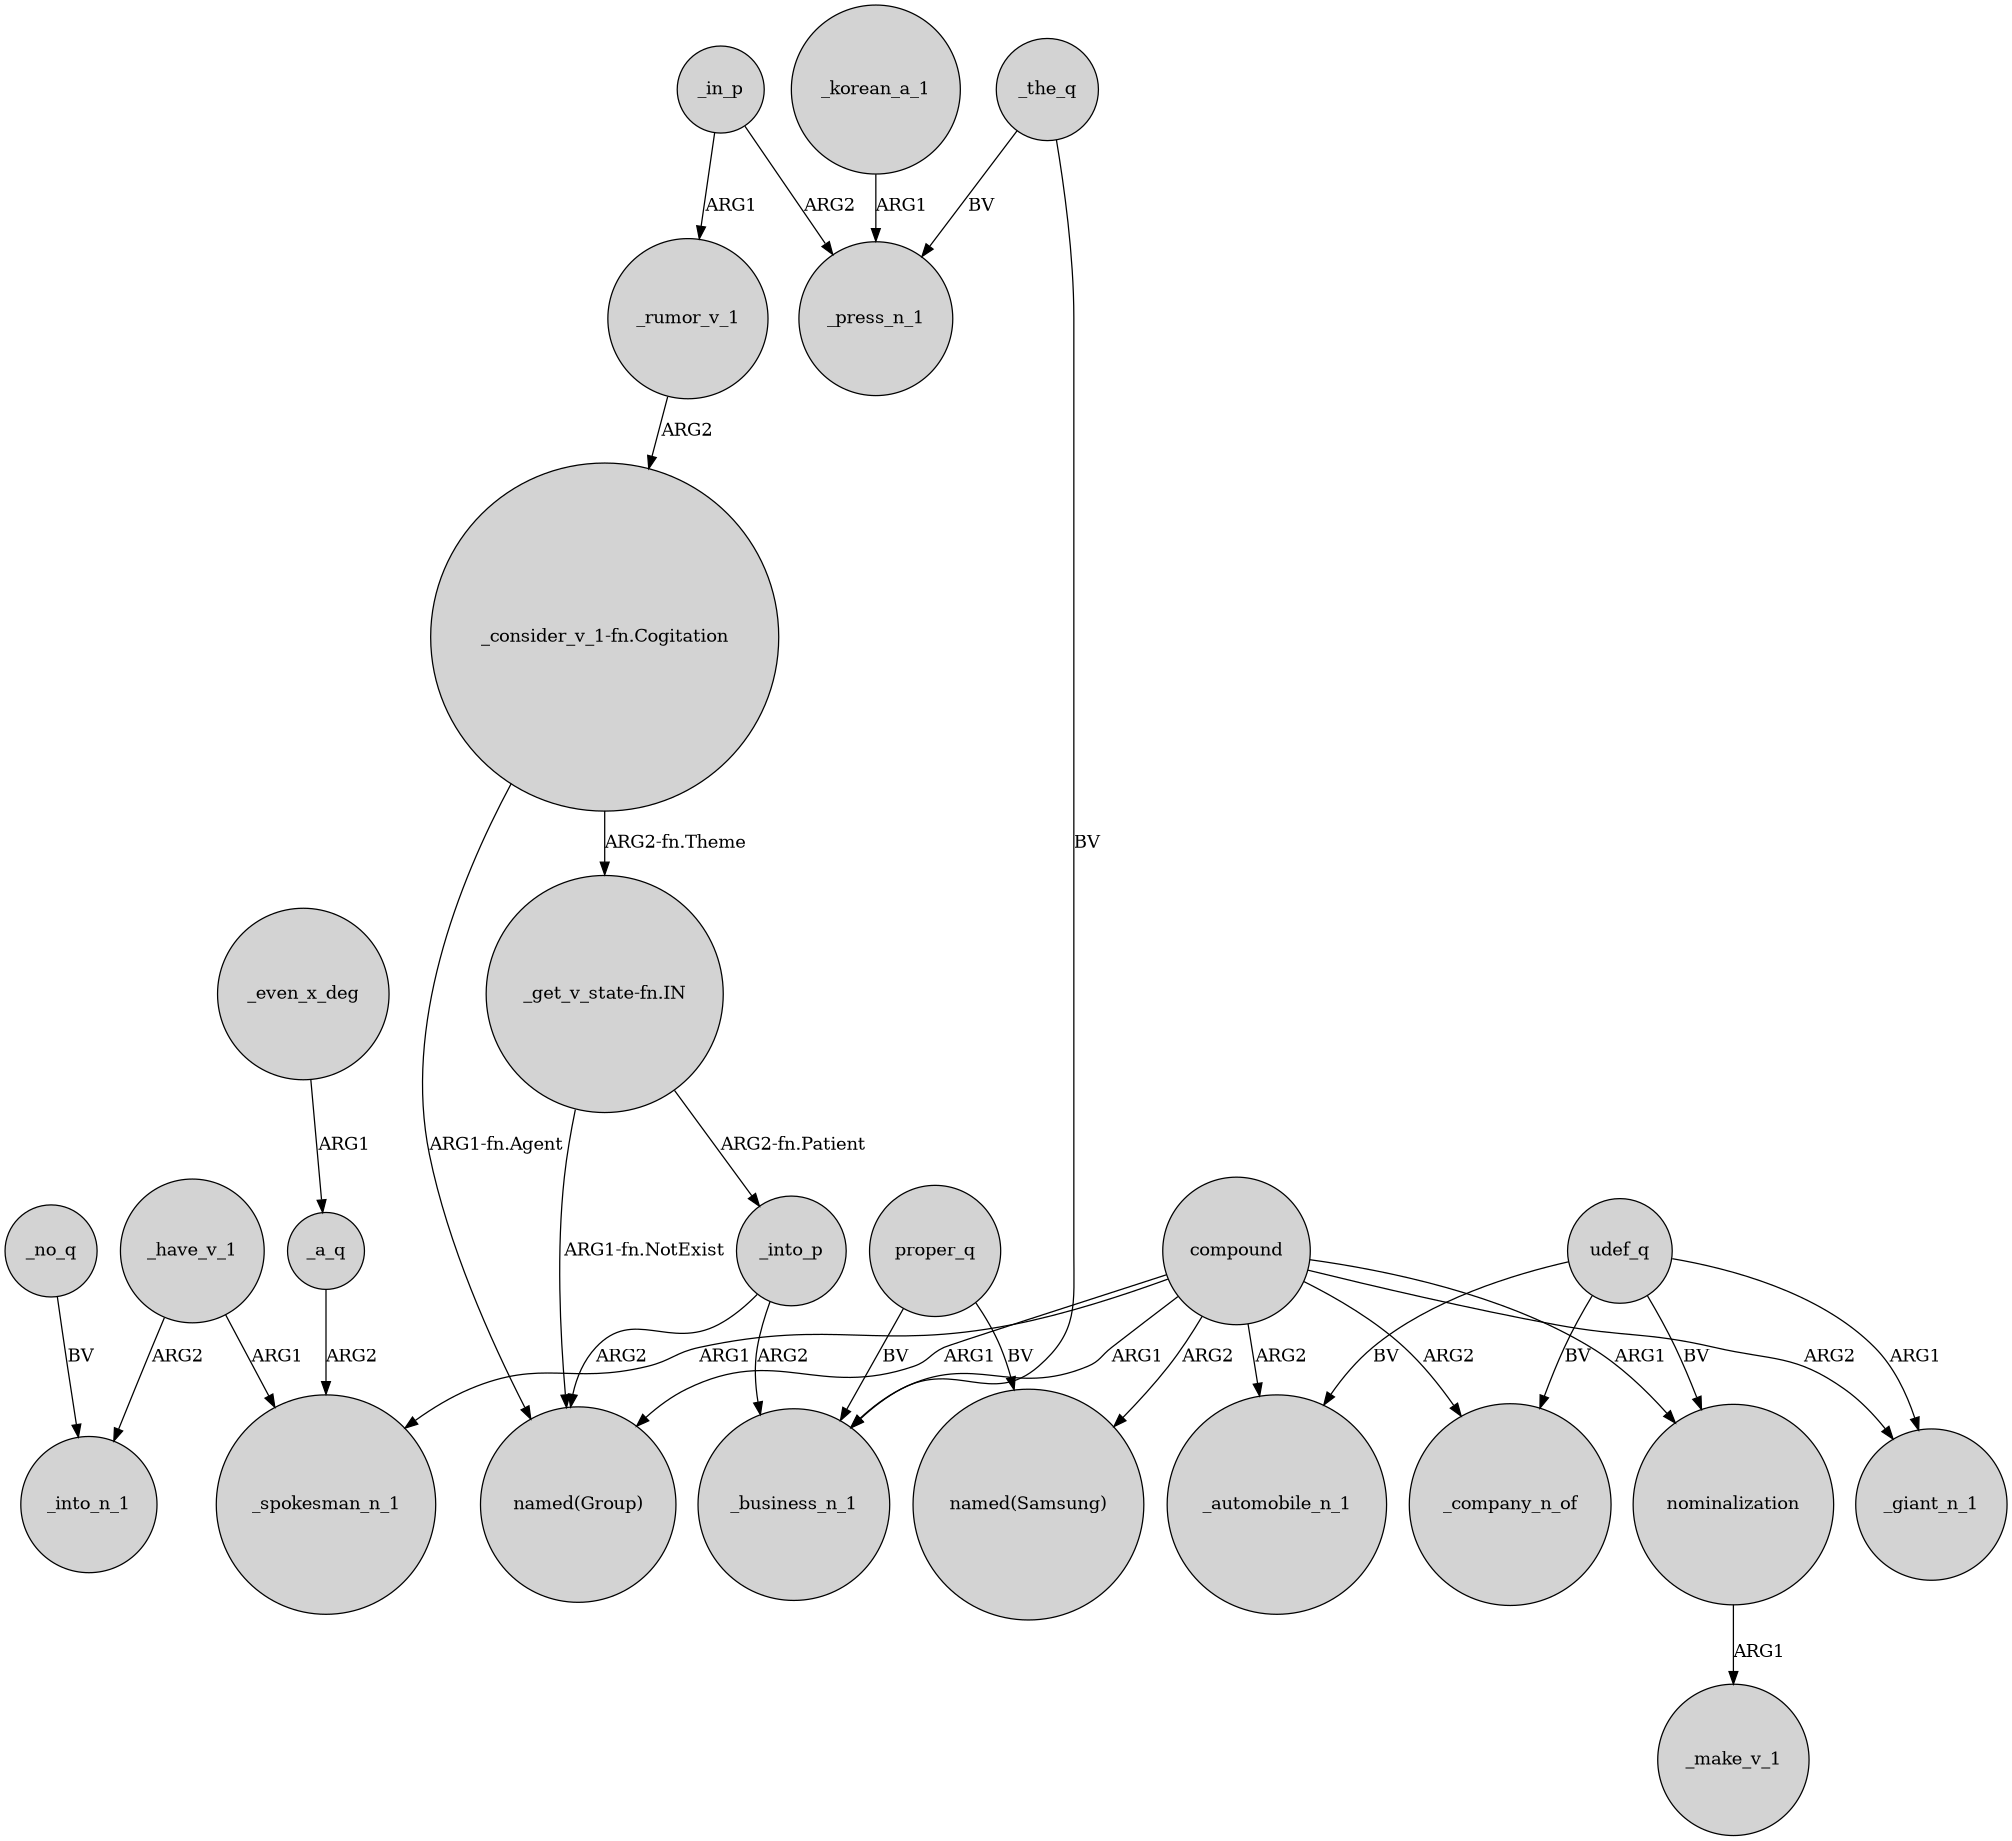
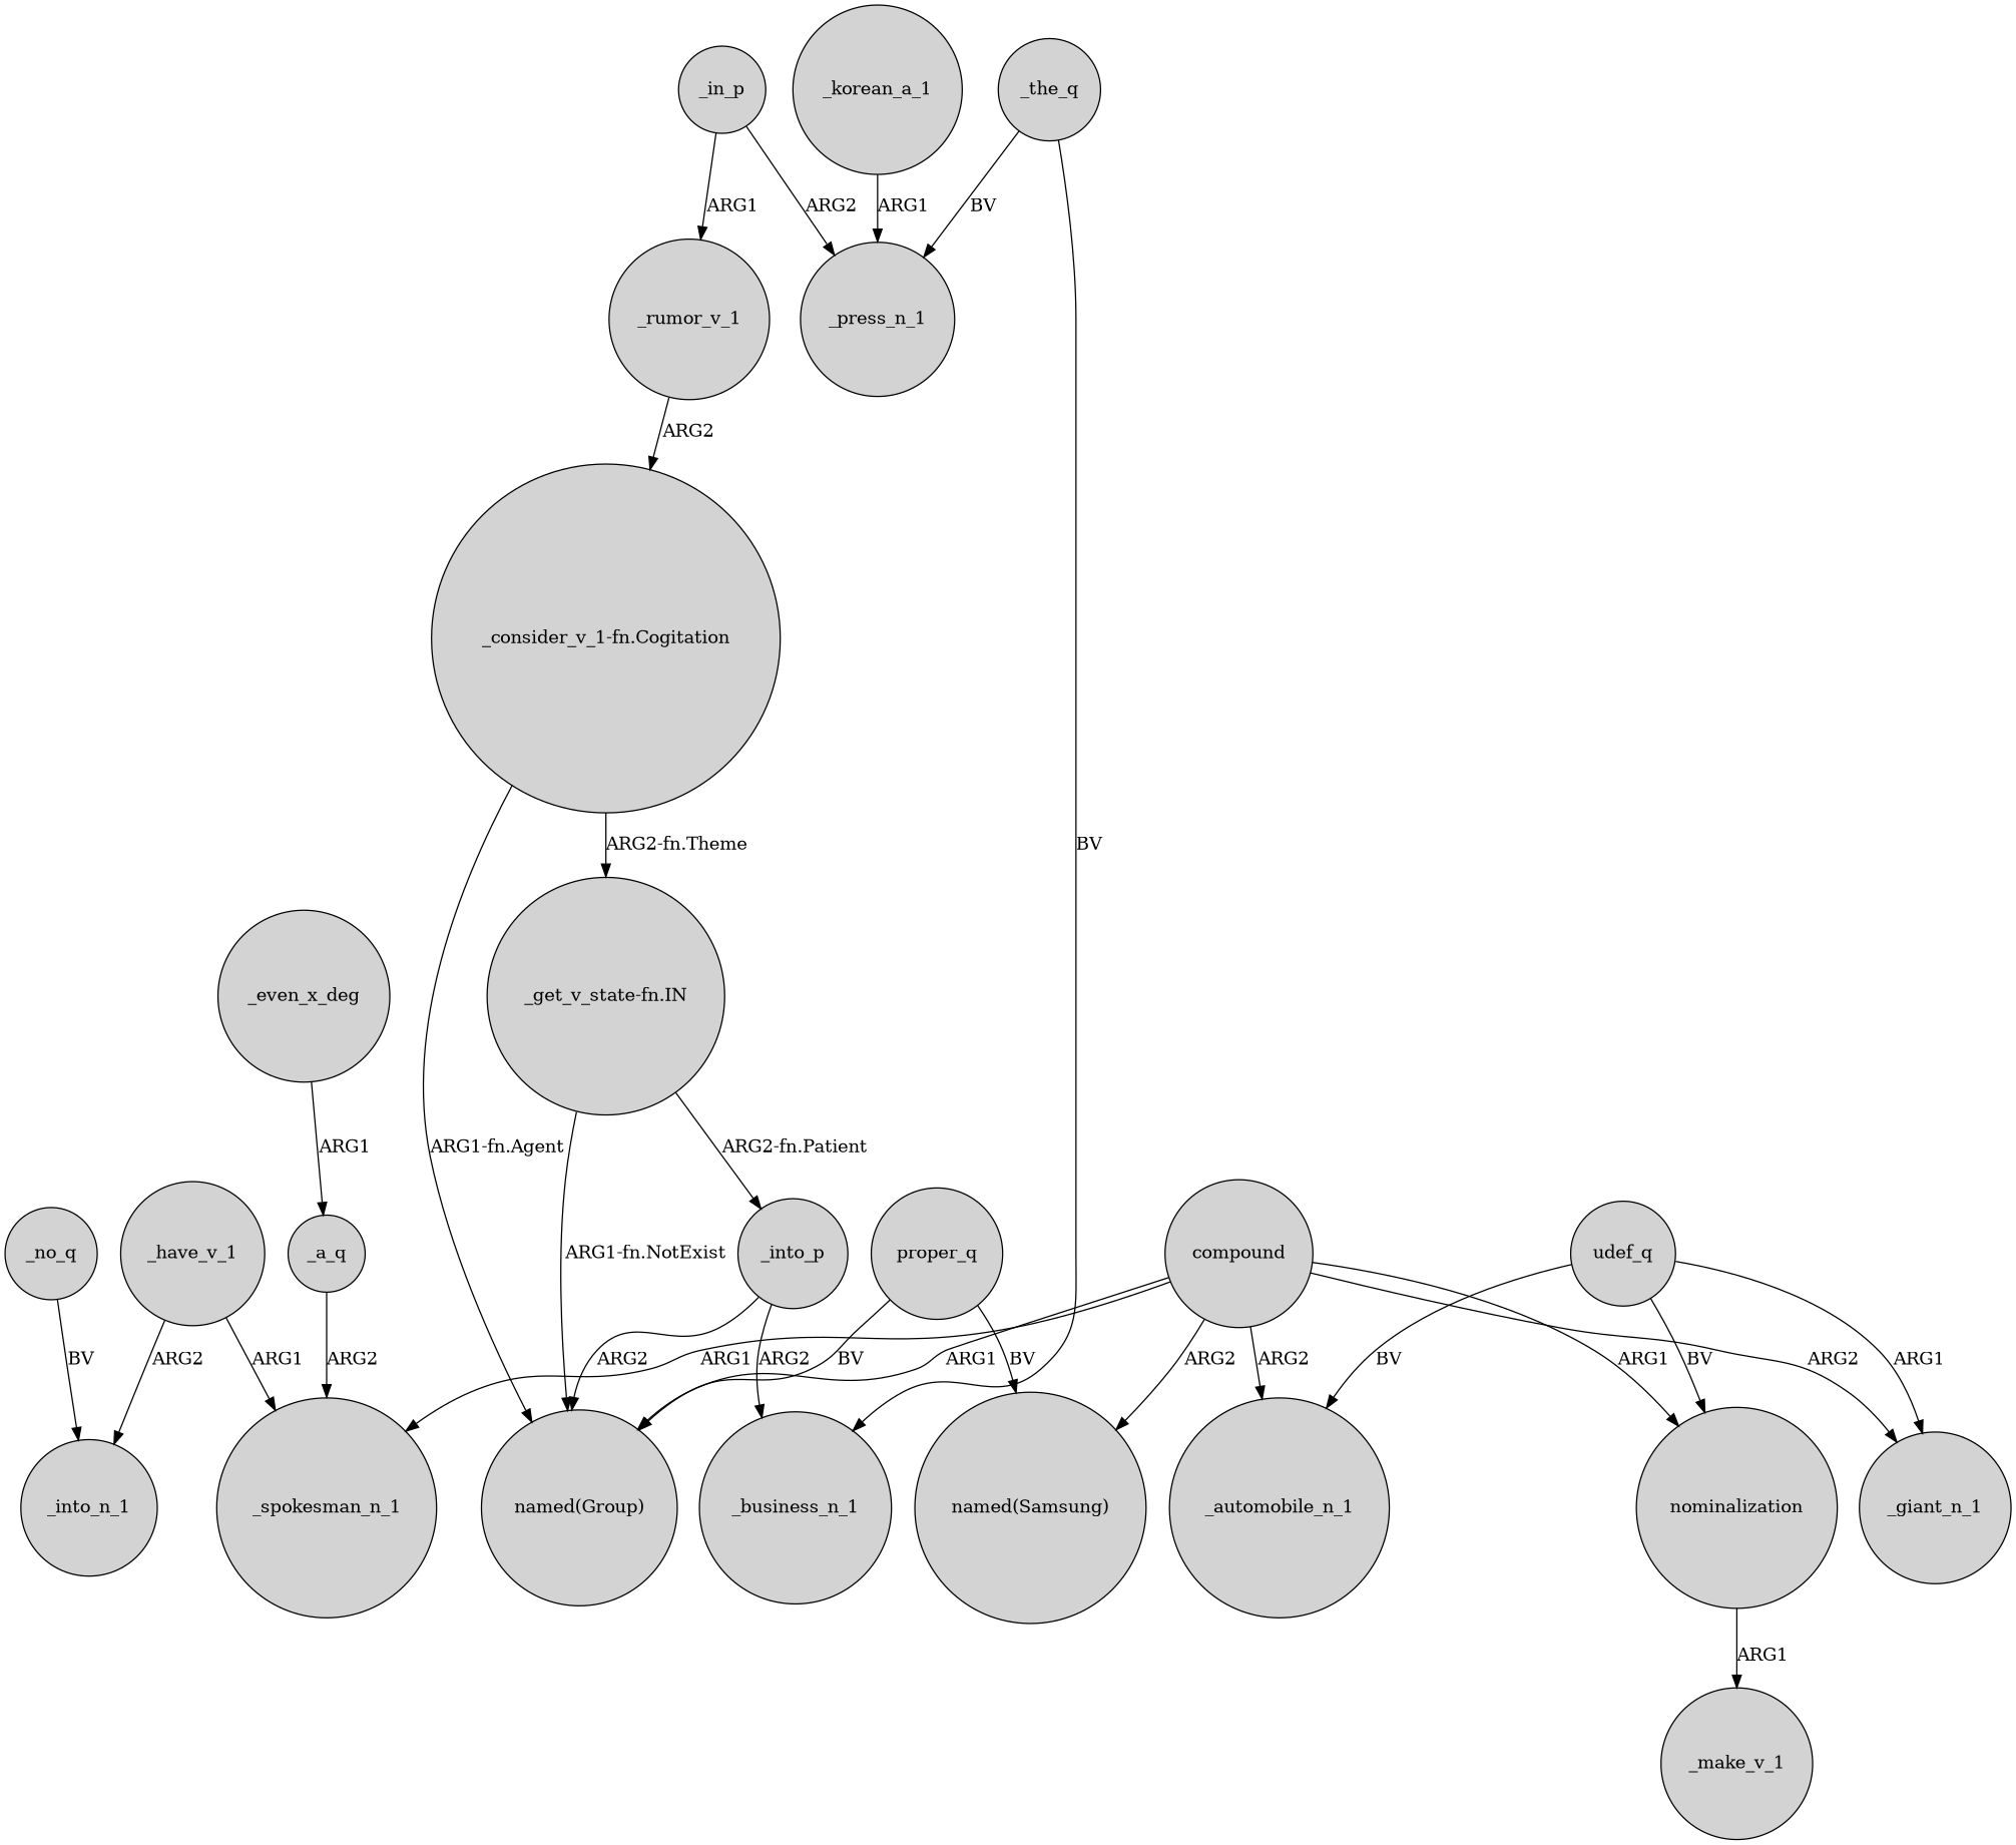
  digraph {
    node [shape=circle style=filled]
    _even_x_deg
    _a_q
    proper_q
    "named(Group)"
    "named(Samsung)"
    _the_q
    _business_n_1
    _press_n_1
    n9 [label=_into_n_1]
    _have_v_1
    _spokesman_n_1
    _no_q
    _rumor_v_1
    "_consider_v_1-fn.Cogitation"
    "_get_v_state-fn.IN"
    _into_p
    udef_q
    _automobile_n_1
-   _company_n_of
    nominalization
    _giant_n_1
    _make_v_1
    _korean_a_1
    compound
    _in_p
    _even_x_deg -> _a_q [label=ARG1]
    _a_q -> _spokesman_n_1 [label=ARG2]
-   proper_q -> _business_n_1 [label=BV]
+   proper_q -> "named(Group)" [label=BV]
    proper_q -> "named(Samsung)" [label=BV]
    _the_q -> _business_n_1 [label=BV]
    _the_q -> _press_n_1 [label=BV]
    _have_v_1 -> n9 [label=ARG2]
    _have_v_1 -> _spokesman_n_1 [label=ARG1]
    _no_q -> n9 [label=BV]
    _rumor_v_1 -> "_consider_v_1-fn.Cogitation" [label=ARG2]
    "_consider_v_1-fn.Cogitation" -> "named(Group)" [label="ARG1-fn.Agent"]
    "_consider_v_1-fn.Cogitation" -> "_get_v_state-fn.IN" [label="ARG2-fn.Theme"]
    "_get_v_state-fn.IN" -> "named(Group)" [label="ARG1-fn.NotExist"]
    "_get_v_state-fn.IN" -> _into_p [label="ARG2-fn.Patient"]
    _into_p -> "named(Group)" [label=ARG2]
    _into_p -> _business_n_1 [label=ARG2]
    udef_q -> _automobile_n_1 [label=BV]
-   udef_q -> _company_n_of [label=BV]
    udef_q -> nominalization [label=BV]
    udef_q -> _giant_n_1 [label=ARG1]
    nominalization -> _make_v_1 [label=ARG1]
    _korean_a_1 -> _press_n_1 [label=ARG1]
    compound -> "named(Group)" [label=ARG1]
    compound -> "named(Samsung)" [label=ARG2]
-   compound -> _business_n_1 [label=ARG1]
    compound -> _spokesman_n_1 [label=ARG1]
    compound -> _automobile_n_1 [label=ARG2]
-   compound -> _company_n_of [label=ARG2]
    compound -> nominalization [label=ARG1]
    compound -> _giant_n_1 [label=ARG2]
    _in_p -> _press_n_1 [label=ARG2]
    _in_p -> _rumor_v_1 [label=ARG1]
  }
